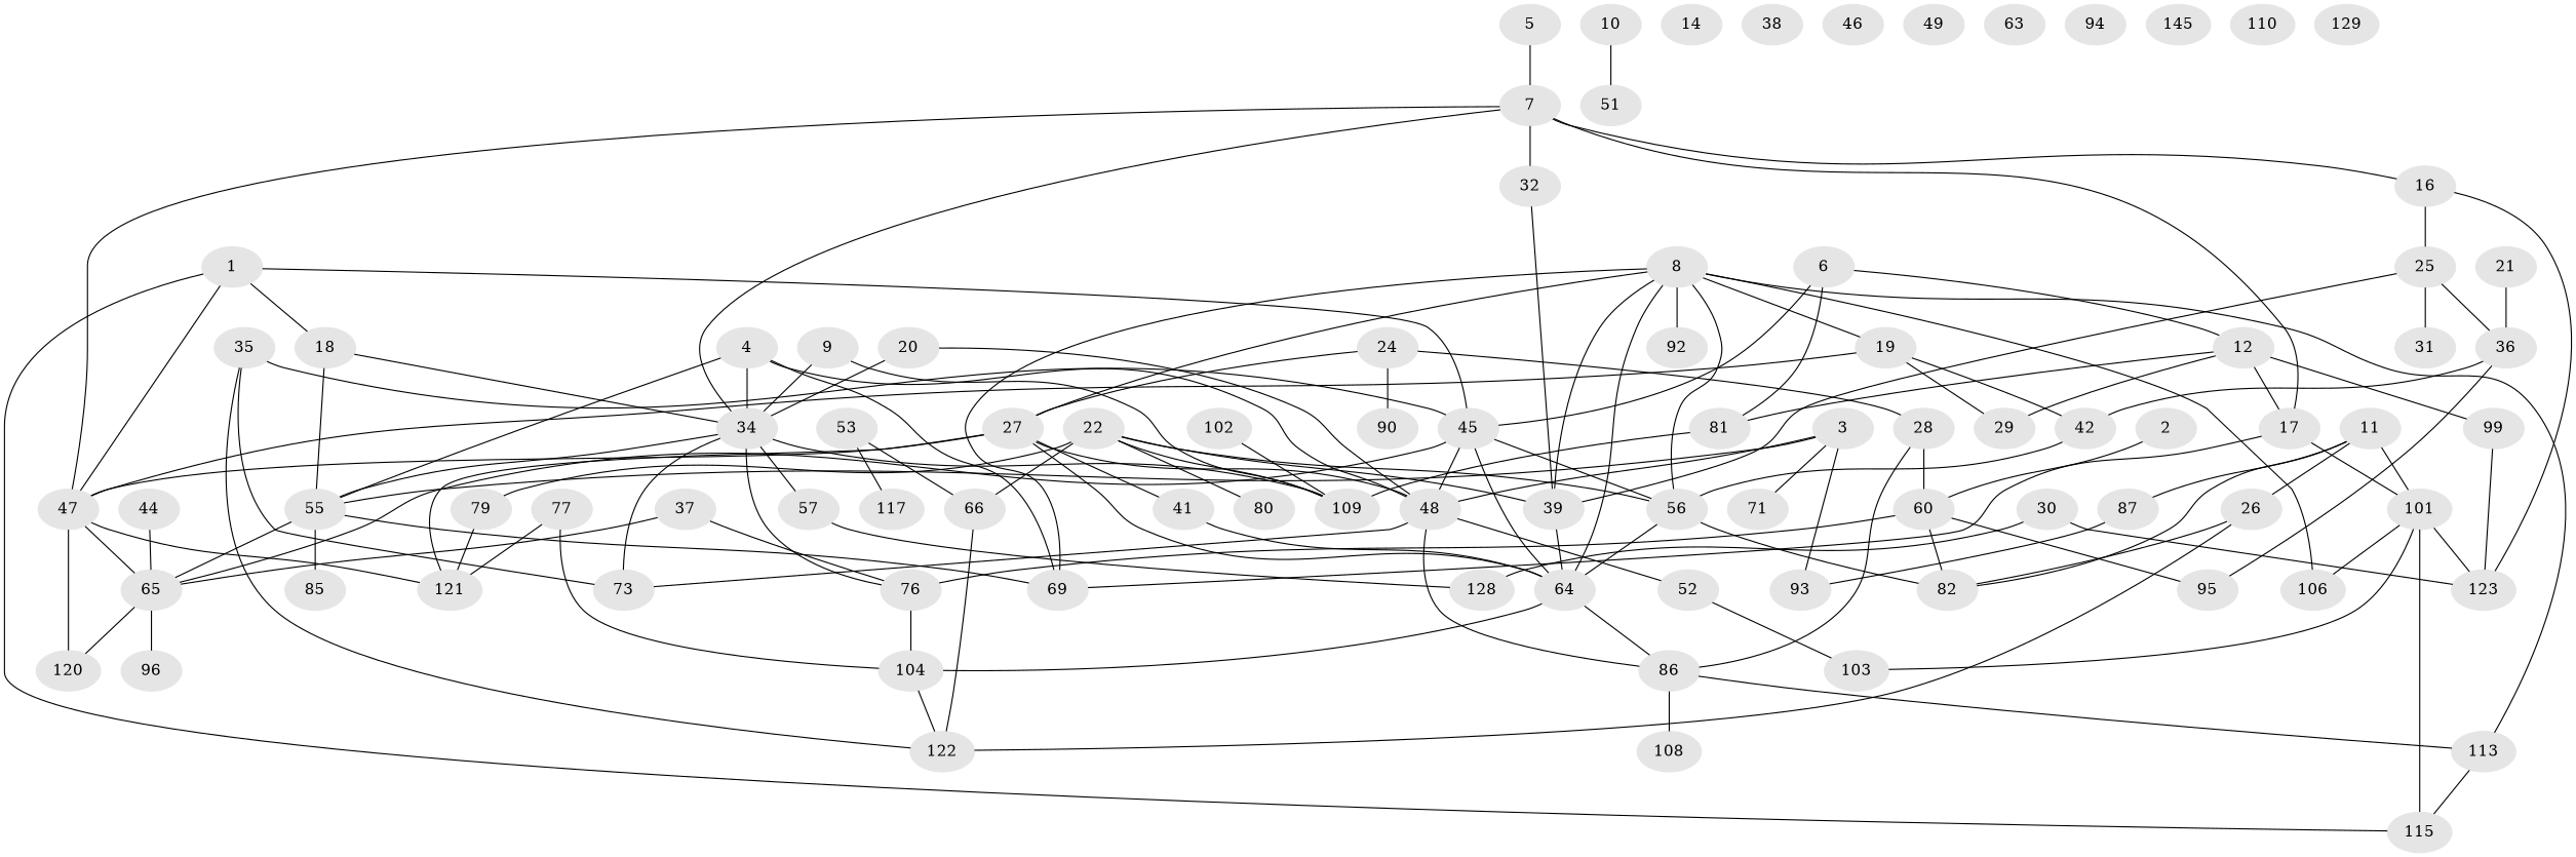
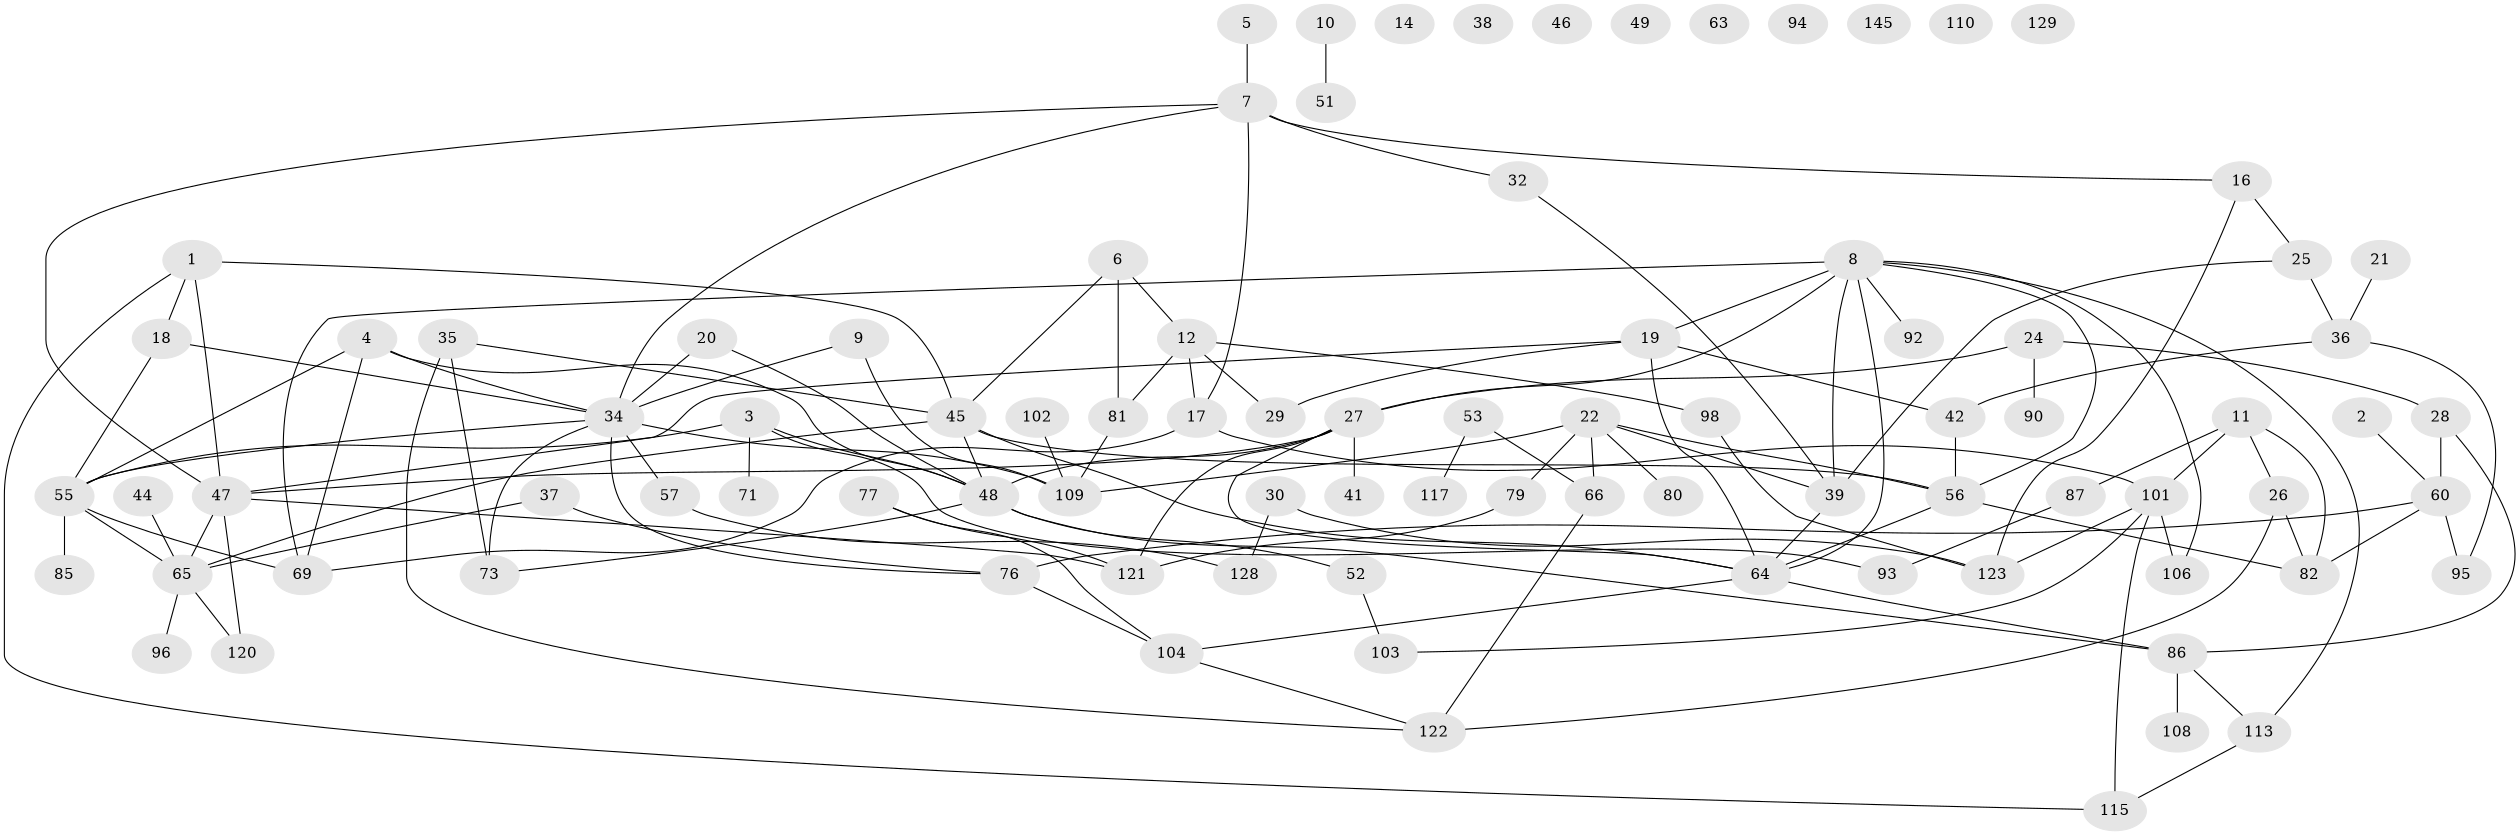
  graph {
    node [color=gray90 style=filled]
    1 [super="+15"]
    18
    45 [super="+54"]
    47 [super="+70"]
    115
    55 [super="+83"]
    34 [super="+62"]
    48 [super="+111"]
    56 [super="+89"]
    64 [super="+72"]
    65 [super="+107"]
    121
    120
    60 [super="+125"]
    82 [super="+130"]
    76
    95 [super="+116"]
    2
    3 [super="+33"]
    71
    93
    86 [super="+126"]
    73
    52
    69 [super="+78"]
    85
    109 [super="+118"]
    n28 [label=57 super="+84"]
    4
    5 [super="+13"]
    7 [super="+68"]
    16 [super="+57"]
    17 [super="+91"]
    32 [super="+132"]
    12 [super="+98"]
    81 [super="+88"]
    29
-   99 [super="+135"]
+   99 [super="+135" label=98]
    6
    25 [super="+67"]
    123
    101 [super="+131"]
    39 [super="+112"]
    8 [super="+97"]
    19 [super="+23"]
    27 [super="+59"]
    92
    106
    113 [super="+127"]
    42 [super="+74"]
    41
    104 [super="+133"]
    9
    10
    51
    11 [super="+124"]
    26 [super="+43"]
    87
    122
    103
    14
    36 [super="+58"]
-   31
    20
    21 [super="+40"]
    22 [super="+119"]
    80
    66 [super="+100"]
    79
    24 [super="+75"]
    28
    90
    108
    30
    128
    35 [super="+61"]
    96
    37
    38
    44 [super="+134"]
    46
    49 [super="+114"]
    53
    117
    63
    77
    94
    102
    n89 [label=145]
    110
    129
    1 -- 18
    1 -- 45
    1 -- 47
    1 -- 115
    18 -- 55
    18 -- 34
    45 -- 48
    45 -- 56
    45 -- 64
    45 -- 65
    47 -- 65
    47 -- 121
    47 -- 120
    55 -- 65
    55 -- 69
    55 -- 85
    34 -- 55
    34 -- 76
    34 -- 73
    34 -- 109
    34 -- n28
    48 -- 86
    48 -- 73
    48 -- 52
    56 -- 64
    56 -- 82
    64 -- 86
    64 -- 104
    65 -- 120
    65 -- 96
    60 -- 82
    60 -- 76 [weight=2]
    60 -- 95
    76 -- 104
    2 -- 60
    3 -- 55
    3 -- 48
    3 -- 71
    3 -- 93
    86 -- 113
    86 -- 108
    52 -- 103
    n28 -- 128
    4 -- 55
    4 -- 34
    4 -- 48
    4 -- 69
    5 -- 7
    7 -- 47
    7 -- 34
    7 -- 16
    7 -- 17
    7 -- 32
    16 -- 25
    16 -- 123
    17 -- 69
    17 -- 101
    32 -- 39
    12 -- 17
    12 -- 81
    12 -- 29
    12 -- 99
    81 -- 109 [weight=2]
    99 -- 123
    6 -- 45
    6 -- 12
    6 -- 81
    25 -- 39
    25 -- 36
-   25 -- 31
    101 -- 115
    101 -- 123
    101 -- 106
    101 -- 103
    39 -- 64
    8 -- 56
    8 -- 64
    8 -- 69
    8 -- 39
    8 -- 19
    8 -- 27
    8 -- 92
    8 -- 106
    8 -- 113
    19 -- 47
-   41 -- 64
+   19 -- 64
    19 -- 29
    19 -- 42
    27 -- 47
    27 -- 48
    27 -- 64
    27 -- 121
    27 -- 41
    113 -- 115
    42 -- 56
    104 -- 122
    9 -- 34
    9 -- 109
    10 -- 51
    11 -- 82
    11 -- 101
    11 -- 26
    11 -- 87
    26 -- 82
    26 -- 122
    87 -- 93
    36 -- 95
    36 -- 42
    20 -- 34
    20 -- 48
    21 -- 36
    22 -- 56
    22 -- 109
    22 -- 39
    22 -- 80
    22 -- 66
    22 -- 79
    66 -- 122
    79 -- 121
    24 -- 27
    24 -- 28
    24 -- 90
    28 -- 60
    28 -- 86
    30 -- 123
    30 -- 128
    35 -- 45
    35 -- 73
    35 -- 122
    37 -- 65
    37 -- 76
    44 -- 65
    53 -- 66
    53 -- 117
    77 -- 121
    77 -- 104
    102 -- 109
  }
